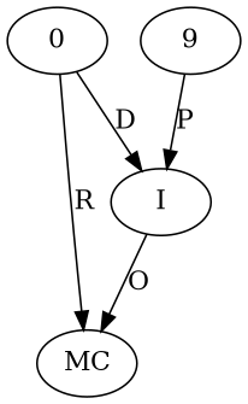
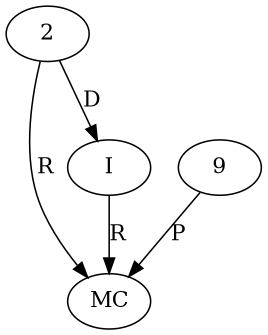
  digraph {
    node [t=CompareToBuilder]
    n1 [l=419 label=MC s="append()"]
-   2 [n=dummy_ label=0]
+   2 [n=dummy_]
    n3 [l=419 label=I]
    n4 [label=9 n="Float.MIN_VALUE" t=float v="1.4E-45"]
    2 -> n1 [label=R]
    2 -> n3 [label=D]
-   n3 -> n1 [label=O]
-   n4 -> n3 [label=P]
+   n3 -> n1 [label=R]
+   n4 -> n1 [label=P]
  }
